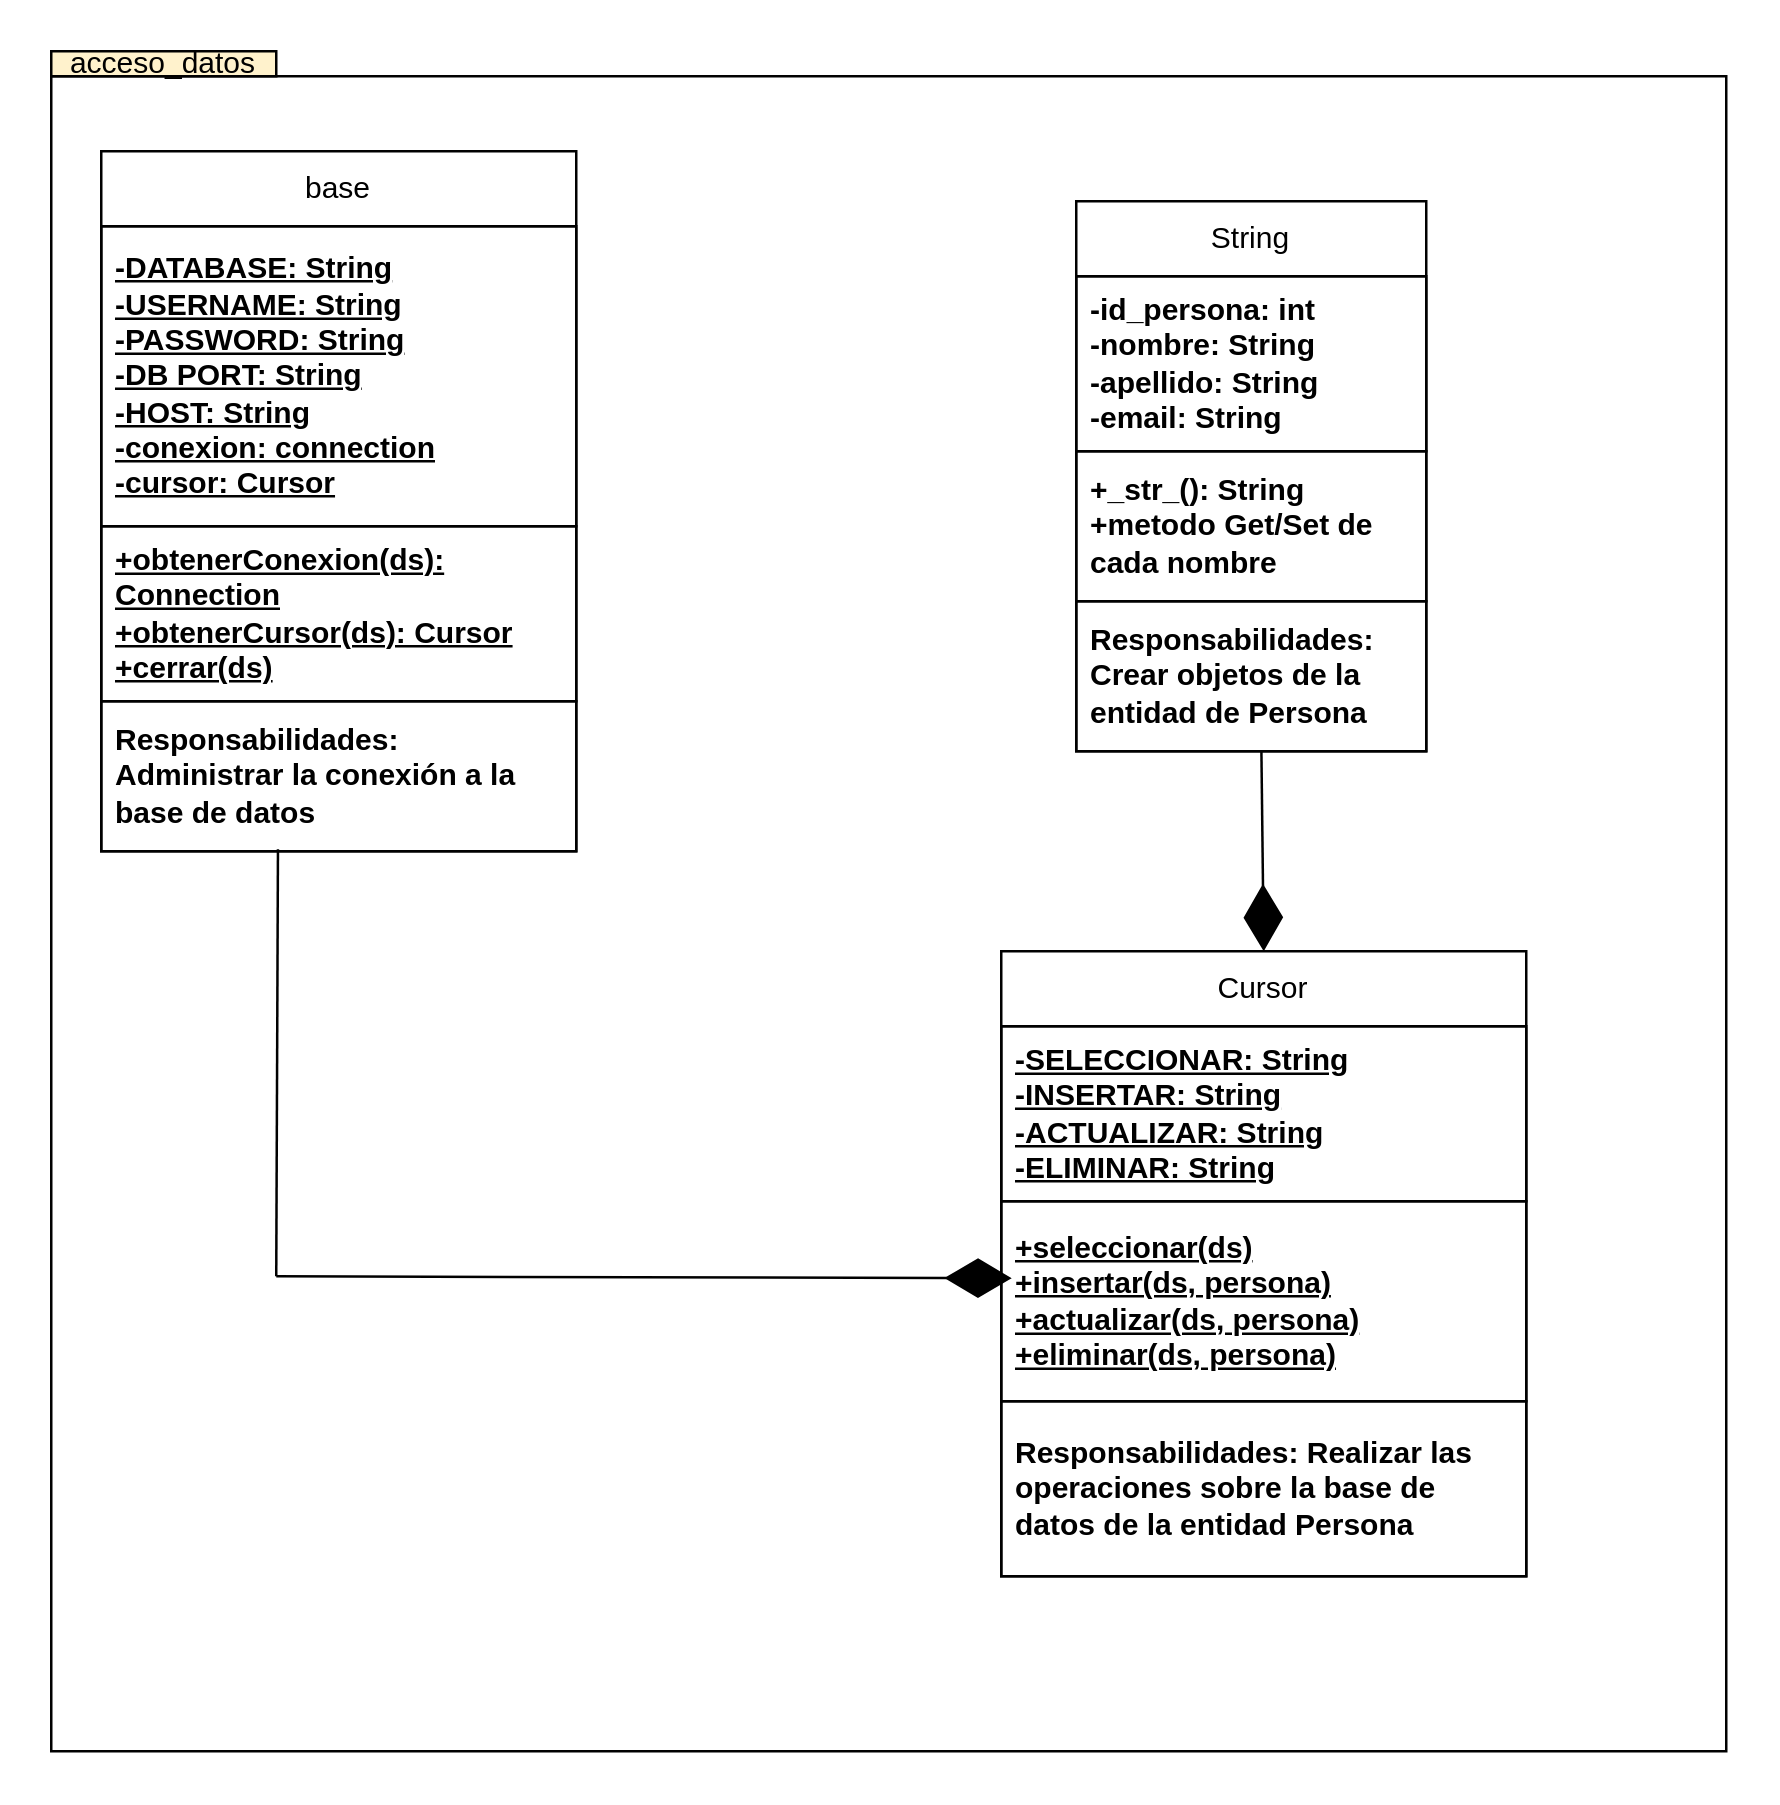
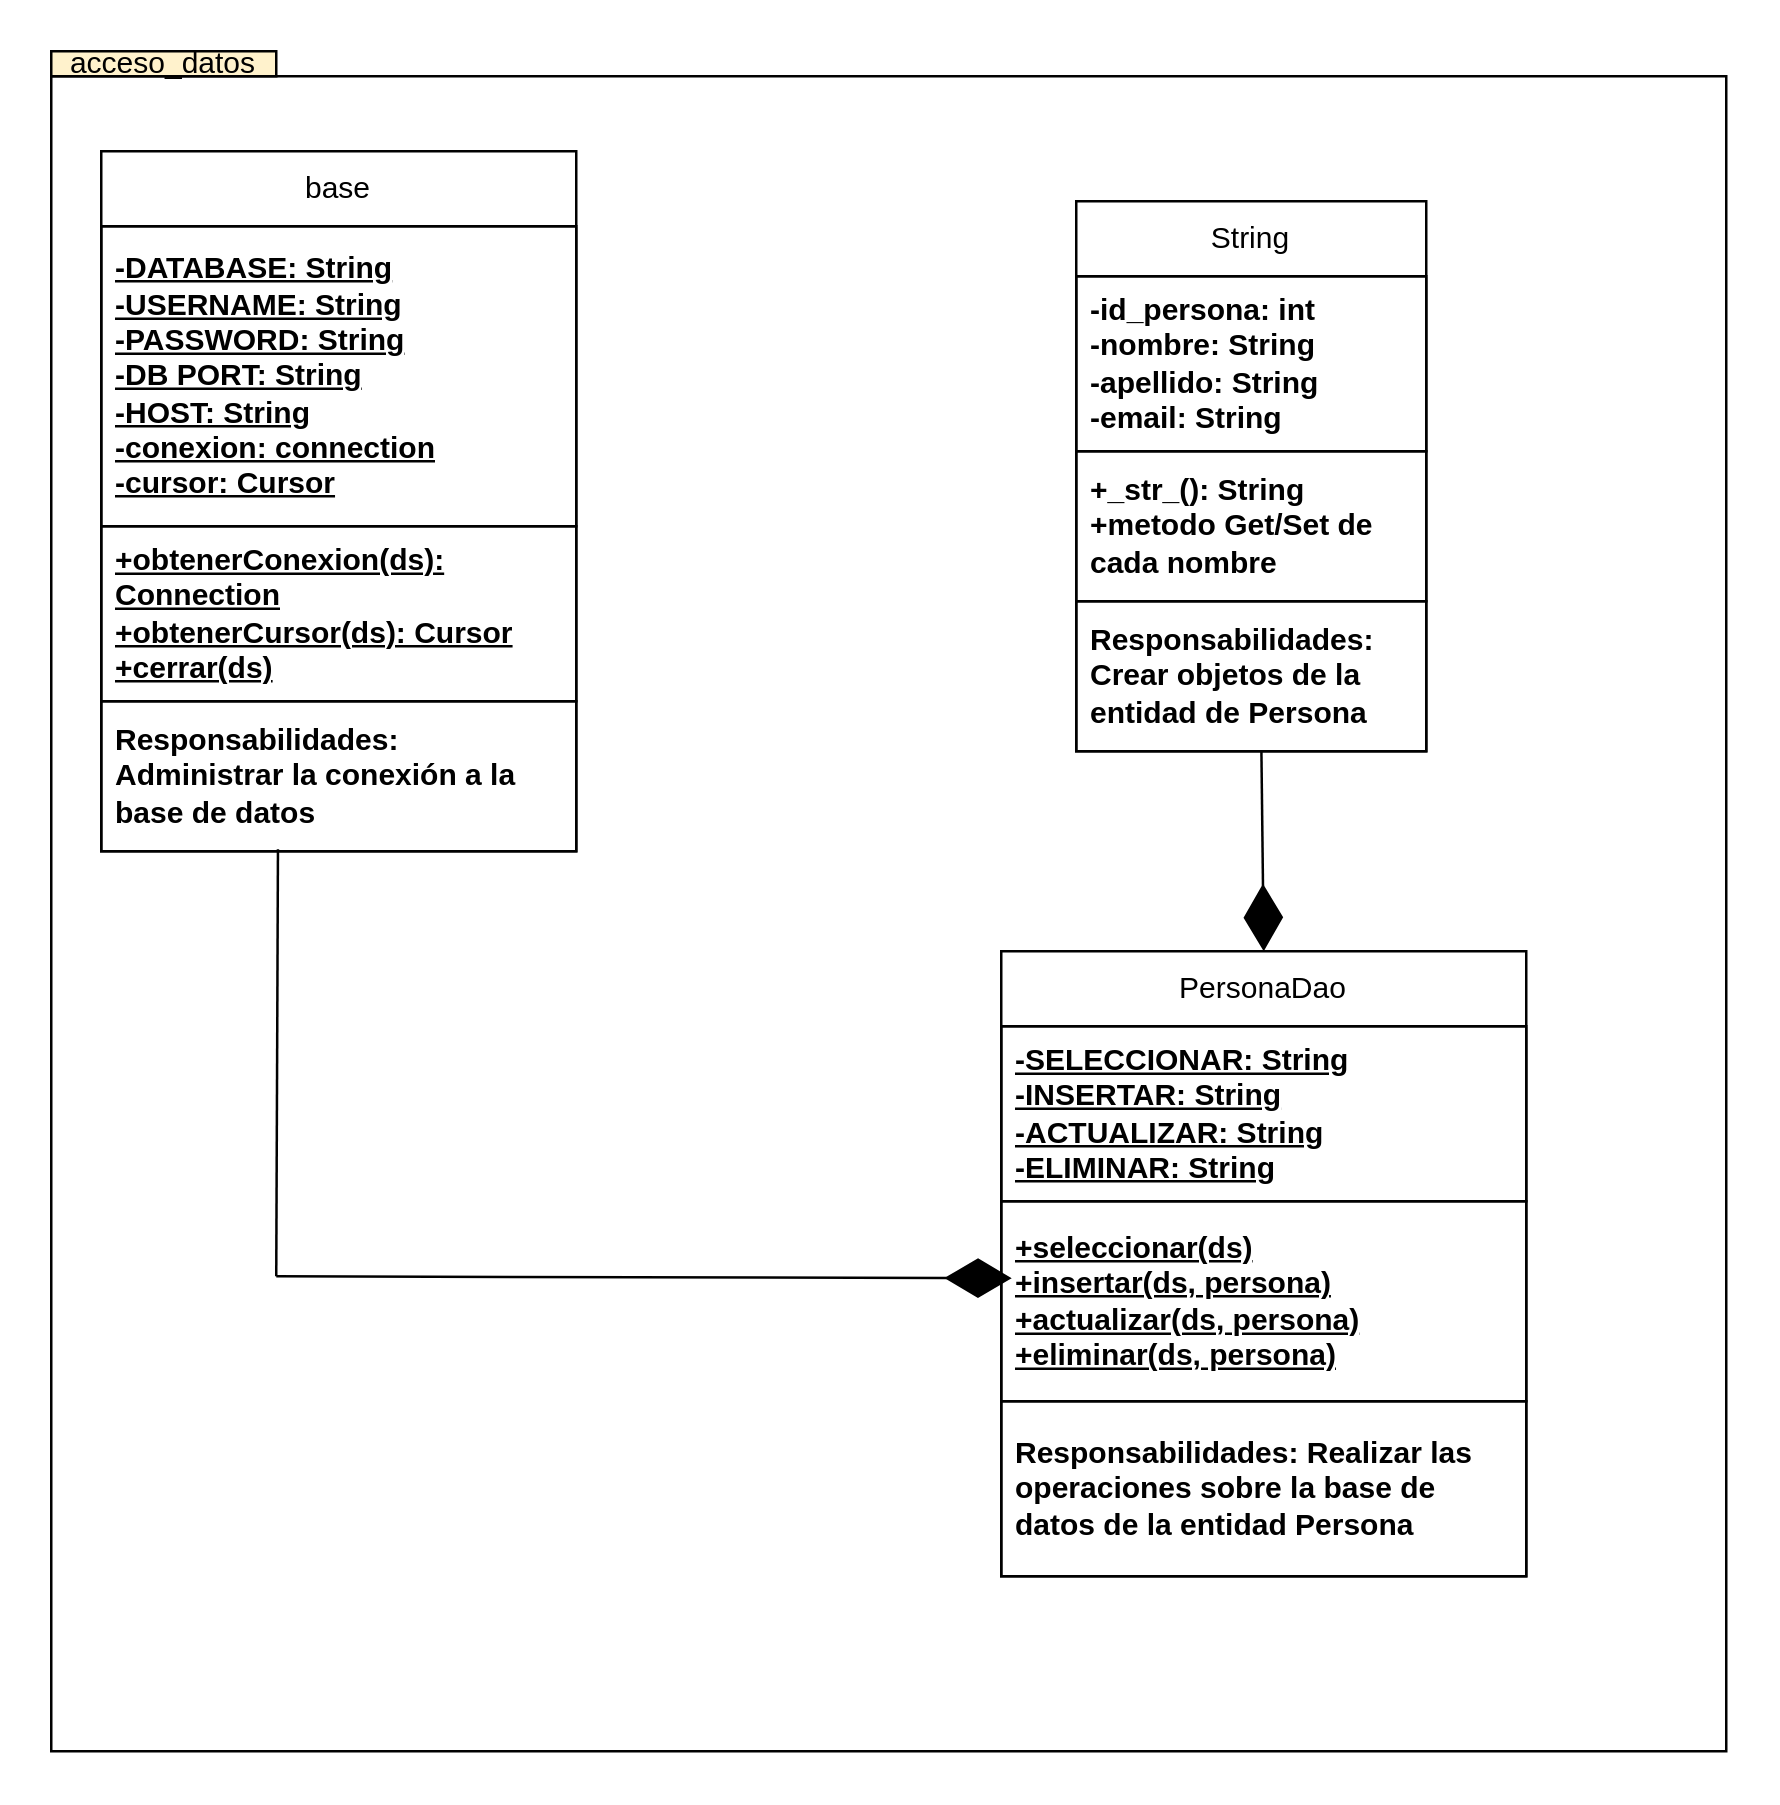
  <mxCell id="0" />
  <mxCell id="1" parent="0" />
  <mxCell id="2" value="" style="whiteSpace=wrap;html=1;aspect=fixed;" vertex="1" parent="1"><mxGeometry x="20" y="30" width="670" height="670" as="geometry" /></mxCell>
  <mxCell id="3" value="acceso_datos" style="rounded=0;whiteSpace=wrap;html=1;fillColor=#fff2cc;" vertex="1" parent="1"><mxGeometry x="20" y="20" width="90" height="10" as="geometry" /></mxCell>
  <mxCell id="4" value="base" style="swimlane;fontStyle=0;childLayout=stackLayout;horizontal=1;startSize=30;horizontalStack=0;resizeParent=1;resizeParentMax=0;resizeLast=0;collapsible=1;marginBottom=0;whiteSpace=wrap;html=1;" vertex="1" parent="1"><mxGeometry x="40" y="60" width="190" height="280" as="geometry" /></mxCell>
  <mxCell id="5" value="&lt;u&gt;&lt;b&gt;-DATABASE: String&lt;/b&gt;&lt;/u&gt;&lt;div&gt;&lt;u&gt;&lt;b&gt;-USERNAME: String&lt;/b&gt;&lt;/u&gt;&lt;/div&gt;&lt;div&gt;&lt;u&gt;&lt;b&gt;-PASSWORD: String&lt;/b&gt;&lt;/u&gt;&lt;/div&gt;&lt;div&gt;&lt;u&gt;&lt;b&gt;-DB PORT: String&lt;/b&gt;&lt;/u&gt;&lt;/div&gt;&lt;div&gt;&lt;u&gt;&lt;b&gt;-HOST: String&lt;/b&gt;&lt;/u&gt;&lt;/div&gt;&lt;div&gt;&lt;u&gt;&lt;b&gt;-conexion: connection&lt;/b&gt;&lt;/u&gt;&lt;/div&gt;&lt;div&gt;&lt;u&gt;&lt;b&gt;-cursor: Cursor&lt;/b&gt;&lt;/u&gt;&lt;/div&gt;" style="text;strokeColor=default;fillColor=none;align=left;verticalAlign=middle;spacingLeft=4;spacingRight=4;overflow=hidden;points=[[0,0.5],[1,0.5]];portConstraint=eastwest;rotatable=0;whiteSpace=wrap;html=1;" vertex="1" parent="4"><mxGeometry y="30" width="190" height="120" as="geometry" /></mxCell>
  <mxCell id="6" value="&lt;u&gt;&lt;b&gt;+obtenerConexion(ds): Connection&lt;/b&gt;&lt;/u&gt;&lt;div&gt;&lt;u&gt;&lt;b&gt;+obtenerCursor(ds): Cursor&lt;/b&gt;&lt;/u&gt;&lt;/div&gt;&lt;div&gt;&lt;u&gt;&lt;b&gt;+cerrar(ds)&lt;/b&gt;&lt;/u&gt;&lt;/div&gt;" style="text;strokeColor=default;fillColor=none;align=left;verticalAlign=middle;spacingLeft=4;spacingRight=4;overflow=hidden;points=[[0,0.5],[1,0.5]];portConstraint=eastwest;rotatable=0;whiteSpace=wrap;html=1;" vertex="1" parent="4"><mxGeometry y="150" width="190" height="70" as="geometry" /></mxCell>
  <mxCell id="7" value="&lt;b&gt;Responsabilidades: Administrar la conexión a la base de datos&lt;/b&gt;" style="text;strokeColor=default;fillColor=none;align=left;verticalAlign=middle;spacingLeft=4;spacingRight=4;overflow=hidden;points=[[0,0.5],[1,0.5]];portConstraint=eastwest;rotatable=0;whiteSpace=wrap;html=1;" vertex="1" parent="4"><mxGeometry y="220" width="190" height="60" as="geometry" /></mxCell>
  <mxCell id="8" value="String" style="swimlane;fontStyle=0;childLayout=stackLayout;horizontal=1;startSize=30;horizontalStack=0;resizeParent=1;resizeParentMax=0;resizeLast=0;collapsible=1;marginBottom=0;whiteSpace=wrap;html=1;" vertex="1" parent="1"><mxGeometry x="430" y="80" width="140" height="220" as="geometry" /></mxCell>
  <mxCell id="9" value="&lt;b&gt;-id_persona: int&lt;/b&gt;&lt;div&gt;&lt;b&gt;-nombre: String&lt;/b&gt;&lt;/div&gt;&lt;div&gt;&lt;b&gt;-apellido: String&lt;/b&gt;&lt;/div&gt;&lt;div&gt;&lt;b&gt;-email: String&lt;/b&gt;&lt;/div&gt;" style="text;strokeColor=default;fillColor=none;align=left;verticalAlign=middle;spacingLeft=4;spacingRight=4;overflow=hidden;points=[[0,0.5],[1,0.5]];portConstraint=eastwest;rotatable=0;whiteSpace=wrap;html=1;" vertex="1" parent="8"><mxGeometry y="30" width="140" height="70" as="geometry" /></mxCell>
  <mxCell id="10" value="&lt;b&gt;+_str_(): String&lt;/b&gt;&lt;div&gt;&lt;b&gt;+metodo Get/Set de cada nombre&lt;/b&gt;&lt;/div&gt;" style="text;strokeColor=default;fillColor=none;align=left;verticalAlign=middle;spacingLeft=4;spacingRight=4;overflow=hidden;points=[[0,0.5],[1,0.5]];portConstraint=eastwest;rotatable=0;whiteSpace=wrap;html=1;" vertex="1" parent="8"><mxGeometry y="100" width="140" height="60" as="geometry" /></mxCell>
  <mxCell id="11" value="&lt;b&gt;Responsabilidades: Crear objetos de la entidad de Persona&lt;/b&gt;" style="text;strokeColor=default;fillColor=none;align=left;verticalAlign=middle;spacingLeft=4;spacingRight=4;overflow=hidden;points=[[0,0.5],[1,0.5]];portConstraint=eastwest;rotatable=0;whiteSpace=wrap;html=1;" vertex="1" parent="8"><mxGeometry y="160" width="140" height="60" as="geometry" /></mxCell>
- <mxCell id="12" value="Cursor" style="swimlane;fontStyle=0;childLayout=stackLayout;horizontal=1;startSize=30;horizontalStack=0;resizeParent=1;resizeParentMax=0;resizeLast=0;collapsible=1;marginBottom=0;whiteSpace=wrap;html=1;" vertex="1" parent="1"><mxGeometry x="400" y="380" width="210" height="250" as="geometry" /></mxCell>
+ <mxCell id="12" value="PersonaDao" style="swimlane;fontStyle=0;childLayout=stackLayout;horizontal=1;startSize=30;horizontalStack=0;resizeParent=1;resizeParentMax=0;resizeLast=0;collapsible=1;marginBottom=0;whiteSpace=wrap;html=1;" vertex="1" parent="1"><mxGeometry x="400" y="380" width="210" height="250" as="geometry" /></mxCell>
  <mxCell id="13" value="&lt;b&gt;&lt;u&gt;-SELECCIONAR: String&lt;/u&gt;&lt;/b&gt;&lt;div&gt;&lt;b&gt;&lt;u&gt;-INSERTAR: String&lt;/u&gt;&lt;/b&gt;&lt;/div&gt;&lt;div&gt;&lt;b&gt;&lt;u&gt;-ACTUALIZAR: String&lt;/u&gt;&lt;/b&gt;&lt;/div&gt;&lt;div&gt;&lt;b&gt;&lt;u&gt;-ELIMINAR: String&lt;/u&gt;&lt;/b&gt;&lt;/div&gt;" style="text;strokeColor=default;fillColor=none;align=left;verticalAlign=middle;spacingLeft=4;spacingRight=4;overflow=hidden;points=[[0,0.5],[1,0.5]];portConstraint=eastwest;rotatable=0;whiteSpace=wrap;html=1;" vertex="1" parent="12"><mxGeometry y="30" width="210" height="70" as="geometry" /></mxCell>
  <mxCell id="14" value="&lt;u&gt;&lt;b&gt;+seleccionar(ds)&lt;/b&gt;&lt;/u&gt;&lt;div&gt;&lt;u&gt;&lt;b&gt;+insertar(ds, persona)&lt;/b&gt;&lt;/u&gt;&lt;/div&gt;&lt;div&gt;&lt;u&gt;&lt;b&gt;+actualizar(ds, persona)&lt;/b&gt;&lt;/u&gt;&lt;/div&gt;&lt;div&gt;&lt;u&gt;&lt;b&gt;+eliminar(ds, persona)&lt;/b&gt;&lt;/u&gt;&lt;/div&gt;" style="text;strokeColor=default;fillColor=none;align=left;verticalAlign=middle;spacingLeft=4;spacingRight=4;overflow=hidden;points=[[0,0.5],[1,0.5]];portConstraint=eastwest;rotatable=0;whiteSpace=wrap;html=1;" vertex="1" parent="12"><mxGeometry y="100" width="210" height="80" as="geometry" /></mxCell>
  <mxCell id="15" value="&lt;b&gt;Responsabilidades: Realizar las operaciones sobre la base de datos de la entidad Persona&lt;/b&gt;" style="text;strokeColor=default;fillColor=none;align=left;verticalAlign=middle;spacingLeft=4;spacingRight=4;overflow=hidden;points=[[0,0.5],[1,0.5]];portConstraint=eastwest;rotatable=0;whiteSpace=wrap;html=1;" vertex="1" parent="12"><mxGeometry y="180" width="210" height="70" as="geometry" /></mxCell>
  <mxCell id="16" value="" style="endArrow=diamondThin;endFill=1;endSize=24;html=1;entryX=0.02;entryY=0.385;entryDx=0;entryDy=0;entryPerimeter=0;" edge="1" parent="1" target="14"><mxGeometry width="160" relative="1" as="geometry"><mxPoint x="110" y="510" as="sourcePoint" /><mxPoint x="270" y="510" as="targetPoint" /></mxGeometry></mxCell>
  <mxCell id="17" value="" style="endArrow=diamondThin;endFill=1;endSize=24;html=1;entryX=0.5;entryY=0;entryDx=0;entryDy=0;exitX=0.529;exitY=0.994;exitDx=0;exitDy=0;exitPerimeter=0;" edge="1" parent="1" source="11" target="12"><mxGeometry width="160" relative="1" as="geometry"><mxPoint x="505" y="320" as="sourcePoint" /><mxPoint x="670" y="300" as="targetPoint" /></mxGeometry></mxCell>
  <mxCell id="18" value="" style="endArrow=none;html=1;exitX=0.372;exitY=0.986;exitDx=0;exitDy=0;exitPerimeter=0;" edge="1" parent="1" source="7"><mxGeometry width="50" height="50" relative="1" as="geometry"><mxPoint x="110" y="350" as="sourcePoint" /><mxPoint x="110" y="510" as="targetPoint" /></mxGeometry></mxCell>
